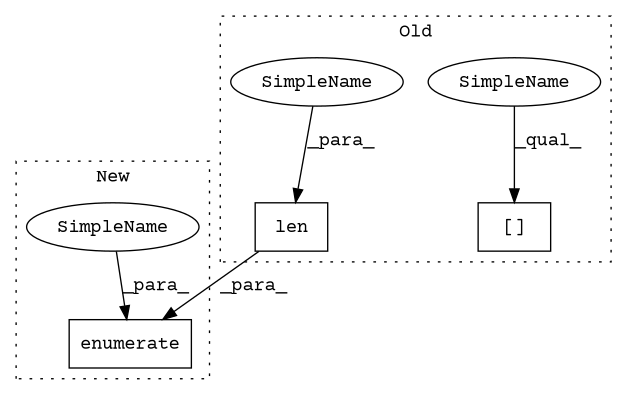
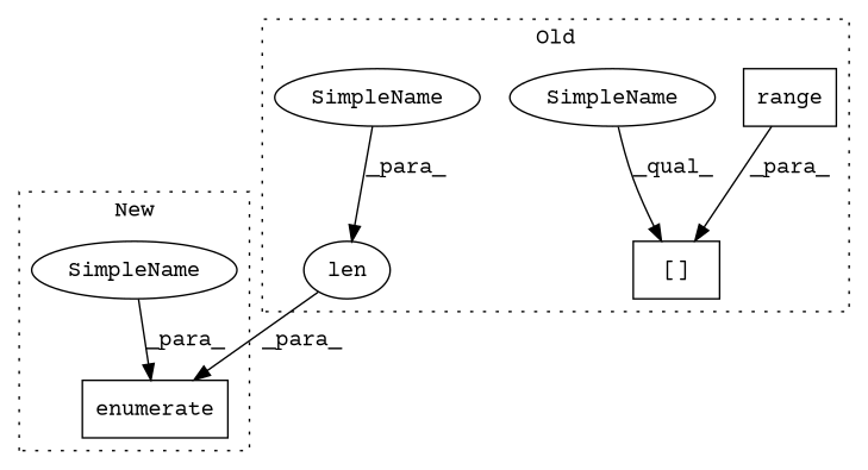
  digraph {
    fontname="Courier Prime"
    node [a=32 fontname="Courier Prime" l=9 shape=box]
    edge [fontname="Courier Prime"]
-   n1 [l="4,1" label=len s="871,884"]
+   n1 [l="4,1" label=len s="871,884" shape=ellipse]
+   n2 [l="6,1" label=range s="865,885"]
    n3 [a=2 l="10,1" label="[]" s="965,976"]
    n4 [a=42 label=SimpleName s=965 shape=ellipse]
    n5 [a=42 label=SimpleName s=875 shape=ellipse]
    n6 [l="10,1" label=enumerate s="1355,1374"]
    n7 [a=42 label=SimpleName s=1365 shape=ellipse]
    subgraph cluster_1 {
      label=Old
      style=dotted
      n1
+     n2
      n3
      n4
      n5
    }
    subgraph cluster_2 {
      label=New
      style=dotted
      n6
      n7
    }
    n1 -> n6 [label=_para_]
+   n2 -> n3 [label=_para_]
    n4 -> n3 [label=_qual_]
    n5 -> n1 [label=_para_]
    n7 -> n6 [label=_para_]
  }
